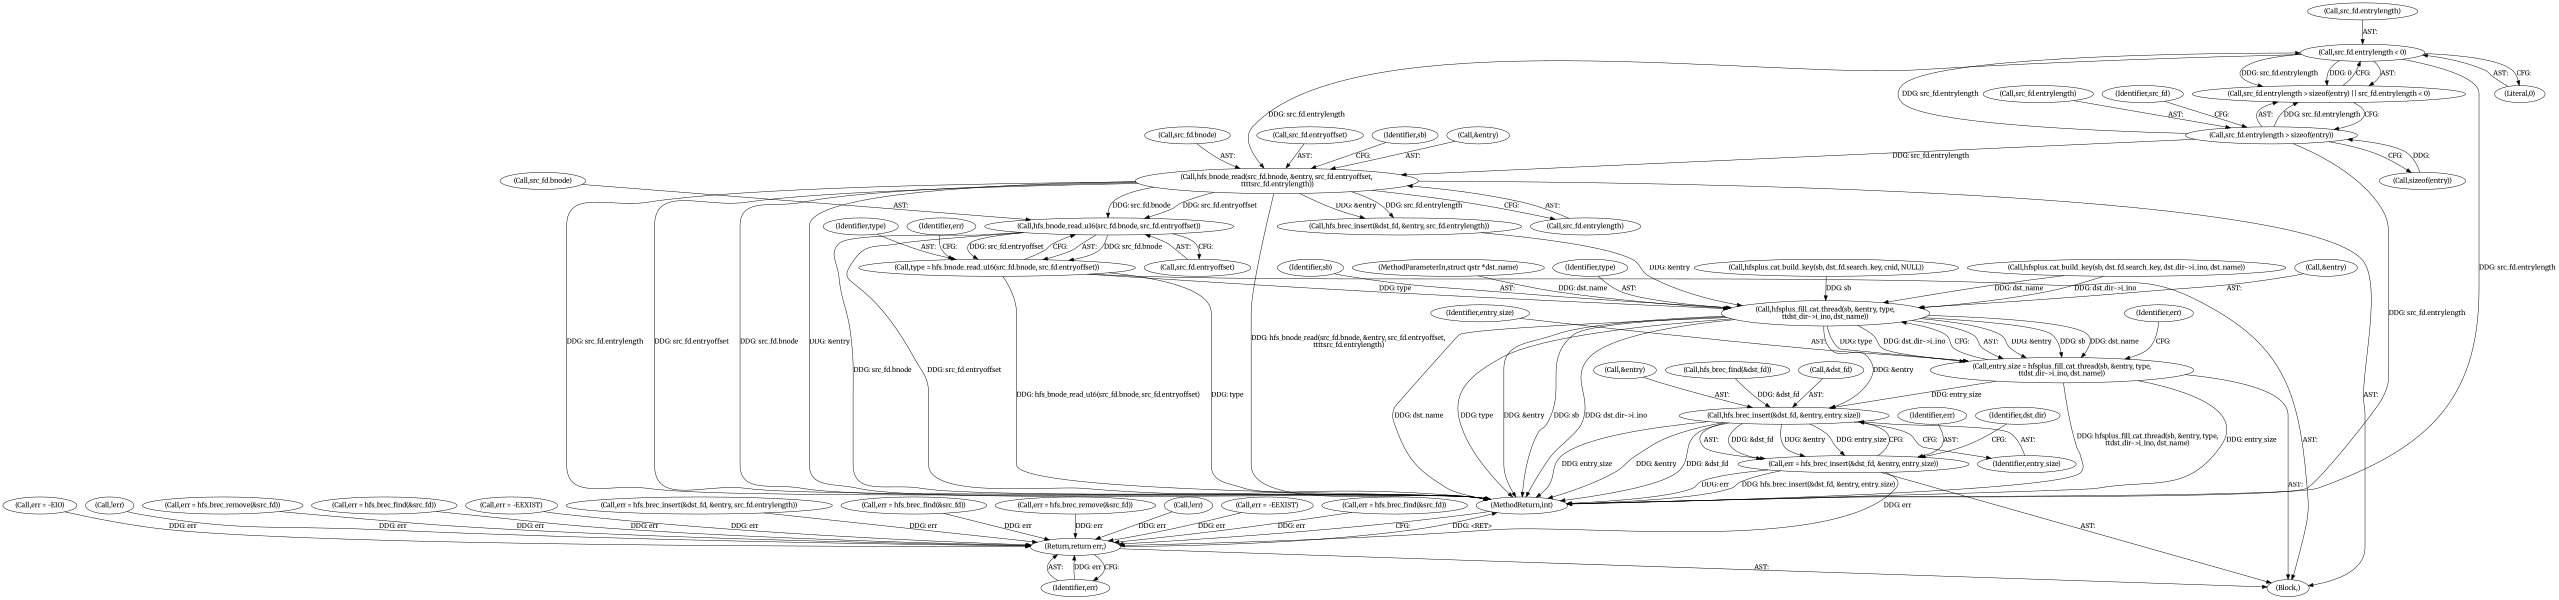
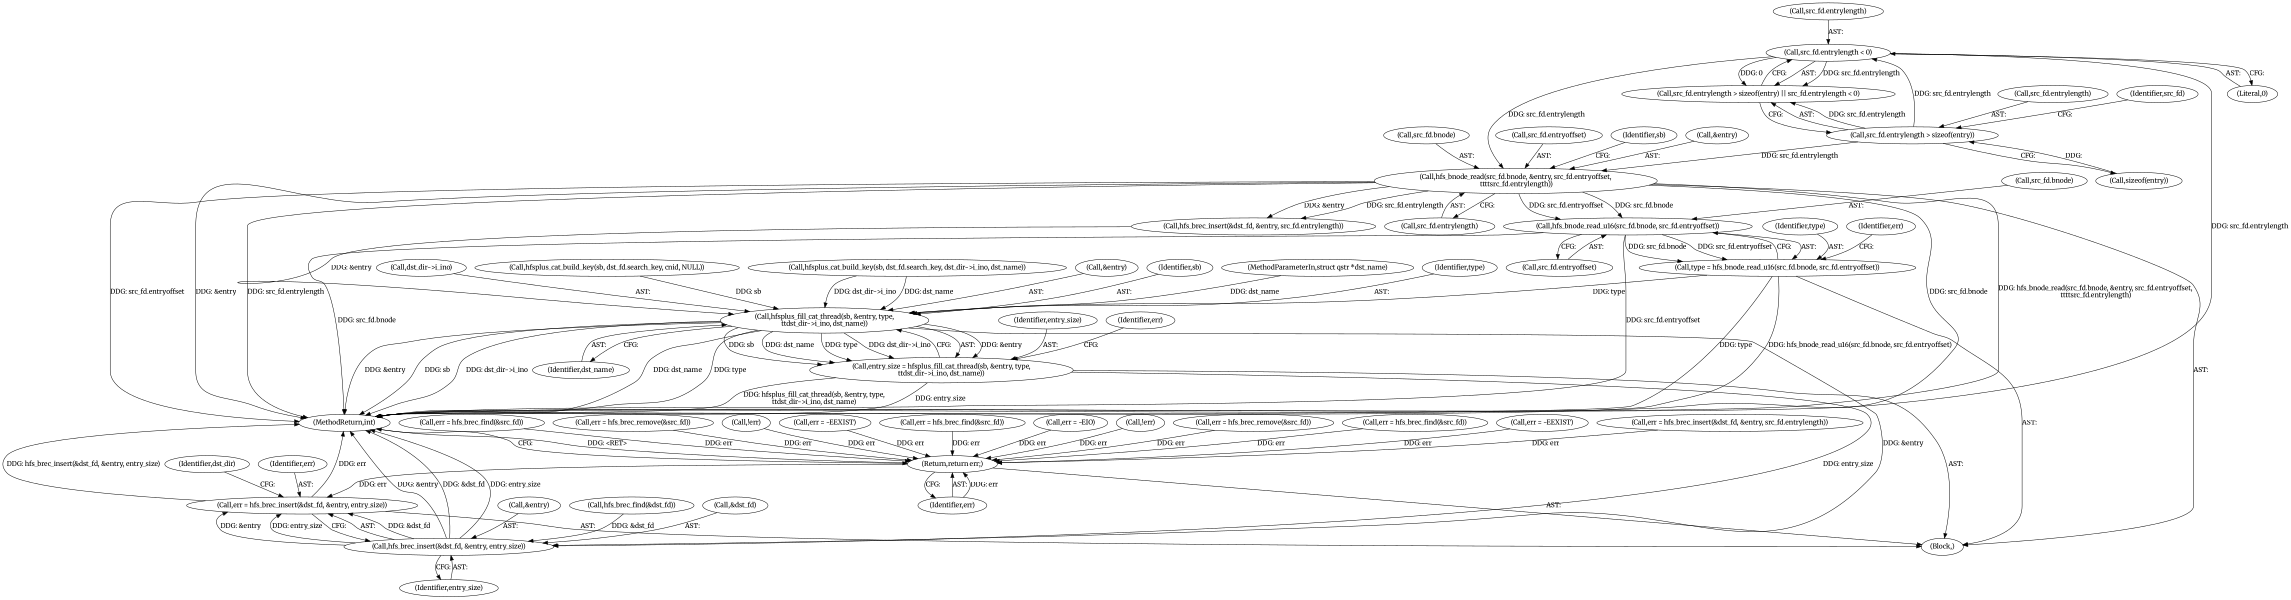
  digraph {
    fontname=Merriweather
    node [fontname=Merriweather]
    edge [fontname=Merriweather]
    n1 [label="(Call,hfs_bnode_read_u16(src_fd.bnode, src_fd.entryoffset))"]
    n2 [label="(Call,type = hfs_bnode_read_u16(src_fd.bnode, src_fd.entryoffset))"]
    n3 [label="(Call,src_fd.entryoffset)"]
    n4 [label="(MethodReturn,int)"]
    n5 [label="(Block,)"]
    n6 [label="(Call,hfsplus_fill_cat_thread(sb, &entry, type,\n\t\tdst_dir->i_ino, dst_name))"]
    n7 [label="(Return,return err;)"]
    n8 [label="(Call,hfs_bnode_read(src_fd.bnode, &entry, src_fd.entryoffset,\n \t\t\t\tsrc_fd.entrylength))"]
    n9 [label="(Call,src_fd.entrylength)"]
    n10 [label="(Call,hfs_brec_insert(&dst_fd, &entry, src_fd.entrylength))"]
    n11 [label="(Call,src_fd.entrylength < 0)"]
    n12 [label="(Literal,0)"]
    n13 [label="(Call,src_fd.entrylength > sizeof(entry) || src_fd.entrylength < 0)"]
    n14 [label="(Call,src_fd.entrylength > sizeof(entry))"]
    n15 [label="(Call,sizeof(entry))"]
    n16 [label="(Call,entry_size = hfsplus_fill_cat_thread(sb, &entry, type,\n\t\tdst_dir->i_ino, dst_name))"]
    n17 [label="(Call,hfs_brec_insert(&dst_fd, &entry, entry_size))"]
+   n18 [label="(Identifier,dst_name)"]
    n19 [label="(Call,err = hfs_brec_insert(&dst_fd, &entry, entry_size))"]
    n20 [label="(Identifier,entry_size)"]
    n21 [label="(Identifier,err)"]
    n22 [label="(Identifier,dst_dir)"]
    n23 [label="(Call,src_fd.entryoffset)"]
    n24 [label="(Call,&entry)"]
    n25 [label="(Call,err = -EIO)"]
    n26 [label="(Call,!err)"]
    n27 [label="(Call,err = hfs_brec_remove(&src_fd))"]
    n28 [label="(Call,err = hfs_brec_find(&src_fd))"]
    n29 [label="(Call,src_fd.entrylength)"]
    n30 [label="(Call,hfsplus_cat_build_key(sb, dst_fd.search_key, cnid, NULL))"]
    n31 [label="(Call,err = -EEXIST)"]
    n32 [label="(Call,err = hfs_brec_insert(&dst_fd, &entry, src_fd.entrylength))"]
    n33 [label="(Call,hfsplus_cat_build_key(sb, dst_fd.search_key, dst_dir->i_ino, dst_name))"]
    n34 [label="(Call,&entry)"]
    n35 [label="(Call,err = hfs_brec_find(&src_fd))"]
    n36 [label="(Call,err = hfs_brec_remove(&src_fd))"]
    n37 [label="(Call,!err)"]
    n38 [label="(Call,src_fd.bnode)"]
    n39 [label="(Identifier,sb)"]
    n40 [label="(Call,hfs_brec_find(&dst_fd))"]
    n41 [label="(Identifier,sb)"]
    n42 [label="(Call,&entry)"]
    n43 [label="(Identifier,type)"]
    n44 [label="(Call,&dst_fd)"]
    n45 [label="(MethodParameterIn,struct qstr *dst_name)"]
    n46 [label="(Identifier,err)"]
    n47 [label="(Call,src_fd.entrylength)"]
    n48 [label="(Identifier,type)"]
    n49 [label="(Identifier,err)"]
    n50 [label="(Call,err = -EEXIST)"]
    n51 [label="(Identifier,src_fd)"]
    n52 [label="(Call,src_fd.bnode)"]
    n53 [label="(Identifier,err)"]
    n54 [label="(Identifier,entry_size)"]
    n55 [label="(Call,err = hfs_brec_find(&src_fd))"]
+   n56 [label="(Call,dst_dir->i_ino)"]
    n1 -> n2 [label="AST: "]
    n1 -> n2 [label="DDG: src_fd.bnode"]
    n1 -> n2 [label="DDG: src_fd.entryoffset"]
    n1 -> n3 [label="CFG: "]
    n1 -> n4 [label="DDG: src_fd.bnode"]
    n1 -> n4 [label="DDG: src_fd.entryoffset"]
    n2 -> n1 [label="CFG: "]
    n2 -> n4 [label="DDG: type"]
    n2 -> n4 [label="DDG: hfs_bnode_read_u16(src_fd.bnode, src_fd.entryoffset)"]
    n2 -> n5 [label="AST: "]
    n2 -> n6 [label="DDG: type"]
    n3 -> n1 [label="AST: "]
    n4 -> n7 [label="CFG: "]
    n6 -> n4 [label="DDG: &entry"]
    n6 -> n4 [label="DDG: sb"]
    n6 -> n4 [label="DDG: dst_dir->i_ino"]
    n6 -> n4 [label="DDG: dst_name"]
    n6 -> n4 [label="DDG: type"]
    n6 -> n16 [label="AST: "]
    n6 -> n16 [label="DDG: &entry"]
    n6 -> n16 [label="DDG: sb"]
    n6 -> n16 [label="DDG: dst_name"]
    n6 -> n16 [label="DDG: type"]
    n6 -> n16 [label="DDG: dst_dir->i_ino"]
    n6 -> n17 [label="DDG: &entry"]
+   n6 -> n18 [label="CFG: "]
    n7 -> n4 [label="DDG: <RET>"]
    n7 -> n5 [label="AST: "]
    n7 -> n21 [label="CFG: "]
    n8 -> n1 [label="DDG: src_fd.bnode"]
    n8 -> n1 [label="DDG: src_fd.entryoffset"]
    n8 -> n4 [label="DDG: src_fd.entrylength"]
    n8 -> n4 [label="DDG: src_fd.bnode"]
    n8 -> n4 [label="DDG: &entry"]
    n8 -> n4 [label="DDG: hfs_bnode_read(src_fd.bnode, &entry, src_fd.entryoffset,\n \t\t\t\tsrc_fd.entrylength)"]
    n8 -> n4 [label="DDG: src_fd.entryoffset"]
    n8 -> n5 [label="AST: "]
    n8 -> n9 [label="CFG: "]
    n8 -> n10 [label="DDG: &entry"]
    n8 -> n10 [label="DDG: src_fd.entrylength"]
    n9 -> n8 [label="AST: "]
    n10 -> n6 [label="DDG: &entry"]
    n11 -> n4 [label="DDG: src_fd.entrylength"]
    n11 -> n8 [label="DDG: src_fd.entrylength"]
    n11 -> n12 [label="CFG: "]
    n11 -> n13 [label="AST: "]
    n11 -> n13 [label="DDG: src_fd.entrylength"]
    n11 -> n13 [label="DDG: 0"]
    n12 -> n11 [label="AST: "]
    n13 -> n11 [label="CFG: "]
    n13 -> n14 [label="CFG: "]
-   n14 -> n4 [label="DDG: src_fd.entrylength"]
    n14 -> n8 [label="DDG: src_fd.entrylength"]
    n14 -> n11 [label="DDG: src_fd.entrylength"]
    n14 -> n13 [label="AST: "]
    n14 -> n13 [label="DDG: src_fd.entrylength"]
    n14 -> n15 [label="CFG: "]
    n15 -> n14 [label="DDG: "]
    n16 -> n4 [label="DDG: entry_size"]
    n16 -> n4 [label="DDG: hfsplus_fill_cat_thread(sb, &entry, type,\n\t\tdst_dir->i_ino, dst_name)"]
    n16 -> n5 [label="AST: "]
    n16 -> n6 [label="CFG: "]
    n16 -> n17 [label="DDG: entry_size"]
    n17 -> n4 [label="DDG: &entry"]
    n17 -> n4 [label="DDG: &dst_fd"]
    n17 -> n4 [label="DDG: entry_size"]
    n17 -> n19 [label="AST: "]
    n17 -> n19 [label="DDG: &dst_fd"]
    n17 -> n19 [label="DDG: &entry"]
    n17 -> n19 [label="DDG: entry_size"]
    n17 -> n20 [label="CFG: "]
+   n18 -> n6 [label="AST: "]
    n19 -> n4 [label="DDG: hfs_brec_insert(&dst_fd, &entry, entry_size)"]
    n19 -> n4 [label="DDG: err"]
    n19 -> n5 [label="AST: "]
-   n19 -> n7 [label="DDG: err"]
+   n7 -> n19 [label="DDG: err"]
    n19 -> n17 [label="CFG: "]
    n20 -> n17 [label="AST: "]
    n21 -> n7 [label="AST: "]
    n21 -> n7 [label="DDG: err"]
    n22 -> n19 [label="CFG: "]
    n23 -> n8 [label="AST: "]
    n24 -> n17 [label="AST: "]
    n25 -> n7 [label="DDG: err"]
    n26 -> n7 [label="DDG: err"]
    n27 -> n7 [label="DDG: err"]
    n28 -> n7 [label="DDG: err"]
    n29 -> n14 [label="AST: "]
    n30 -> n6 [label="DDG: sb"]
    n31 -> n7 [label="DDG: err"]
    n32 -> n7 [label="DDG: err"]
    n33 -> n6 [label="DDG: dst_dir->i_ino"]
    n33 -> n6 [label="DDG: dst_name"]
    n34 -> n6 [label="AST: "]
    n35 -> n7 [label="DDG: err"]
    n36 -> n7 [label="DDG: err"]
    n37 -> n7 [label="DDG: err"]
    n38 -> n1 [label="AST: "]
    n39 -> n6 [label="AST: "]
    n40 -> n17 [label="DDG: &dst_fd"]
    n41 -> n8 [label="CFG: "]
    n42 -> n8 [label="AST: "]
    n43 -> n2 [label="AST: "]
    n44 -> n17 [label="AST: "]
    n45 -> n6 [label="DDG: dst_name"]
    n46 -> n19 [label="AST: "]
    n47 -> n11 [label="AST: "]
    n48 -> n6 [label="AST: "]
    n49 -> n16 [label="CFG: "]
    n50 -> n7 [label="DDG: err"]
    n51 -> n14 [label="CFG: "]
    n52 -> n8 [label="AST: "]
    n53 -> n2 [label="CFG: "]
    n54 -> n16 [label="AST: "]
    n55 -> n7 [label="DDG: err"]
+   n56 -> n6 [label="AST: "]
  }
